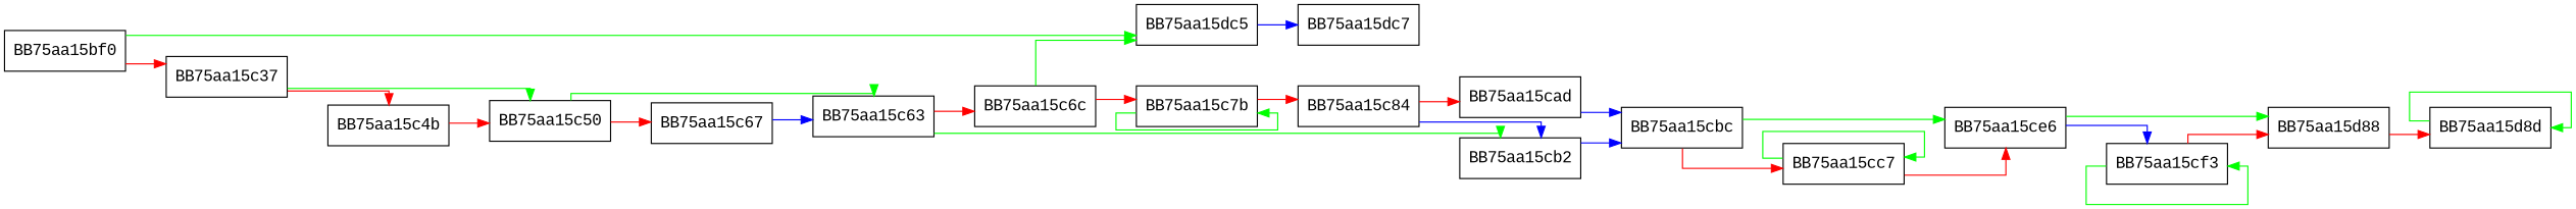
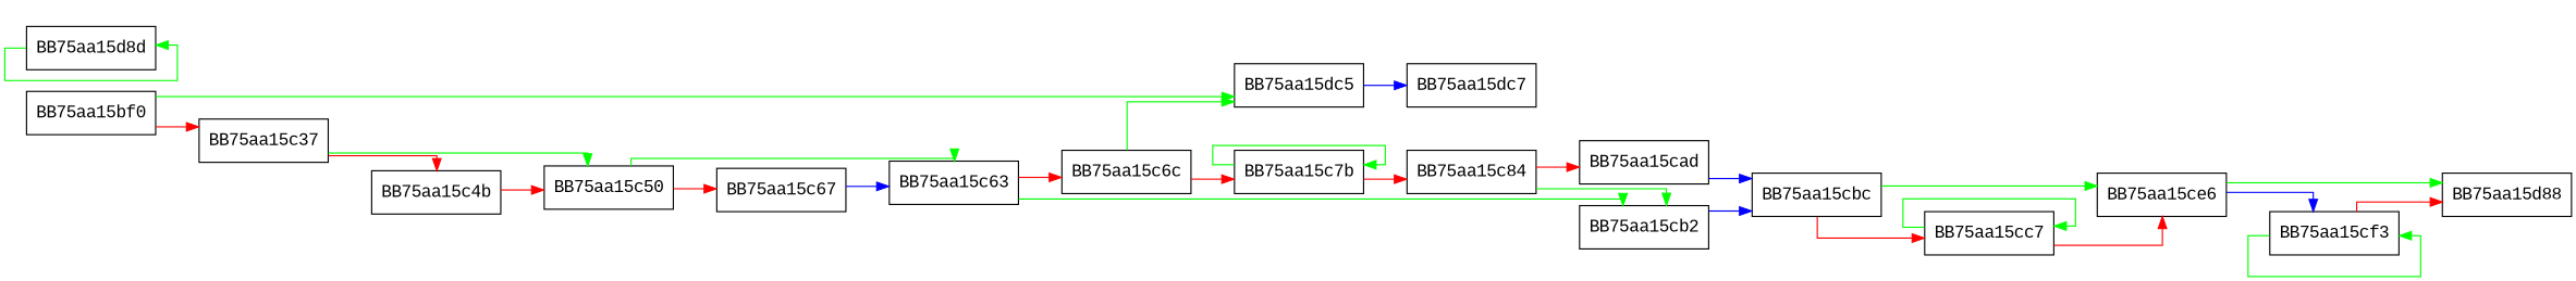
  digraph {
    fontname="Liberation Mono"
    rankdir=LR
    splines=ortho
    node [fontname="Liberation Mono" shape=box]
    edge [color=green fontname="Liberation Mono"]
    BB75aa15bf0
    BB75aa15dc5
    BB75aa15c37
    BB75aa15dc7
    BB75aa15c50
    BB75aa15c4b
    BB75aa15c63
    n8 [label=BB75aa15c67]
    BB75aa15c6c
    BB75aa15cb2
    BB75aa15c7b
    BB75aa15c84
    BB75aa15cad
    BB75aa15cbc
    BB75aa15ce6
    BB75aa15cc7
    BB75aa15d88
    BB75aa15cf3
    BB75aa15d8d
    BB75aa15bf0 -> BB75aa15dc5
    BB75aa15bf0 -> BB75aa15c37 [color=red]
    BB75aa15dc5 -> BB75aa15dc7 [color=blue]
    BB75aa15c37 -> BB75aa15c50
    BB75aa15c37 -> BB75aa15c4b [color=red]
    BB75aa15c50 -> BB75aa15c63
    BB75aa15c50 -> n8 [color=red]
    BB75aa15c4b -> BB75aa15c50 [color=red]
    BB75aa15c63 -> BB75aa15c6c [color=red]
    BB75aa15c63 -> BB75aa15cb2
    n8 -> BB75aa15c63 [color=blue]
    BB75aa15c6c -> BB75aa15dc5
    BB75aa15c6c -> BB75aa15c7b [color=red]
    BB75aa15cb2 -> BB75aa15cbc [color=blue]
    BB75aa15c7b -> BB75aa15c7b
    BB75aa15c7b -> BB75aa15c84 [color=red]
-   BB75aa15c84 -> BB75aa15cb2 [color=blue]
+   BB75aa15c84 -> BB75aa15cb2
    BB75aa15c84 -> BB75aa15cad [color=red]
    BB75aa15cad -> BB75aa15cbc [color=blue]
    BB75aa15cbc -> BB75aa15ce6
    BB75aa15cbc -> BB75aa15cc7 [color=red]
    BB75aa15ce6 -> BB75aa15d88
    BB75aa15ce6 -> BB75aa15cf3 [color=blue]
    BB75aa15cc7 -> BB75aa15ce6 [color=red]
    BB75aa15cc7 -> BB75aa15cc7
-   BB75aa15d88 -> BB75aa15d8d [color=red]
    BB75aa15cf3 -> BB75aa15d88 [color=red]
    BB75aa15cf3 -> BB75aa15cf3
    BB75aa15d8d -> BB75aa15d8d
  }
